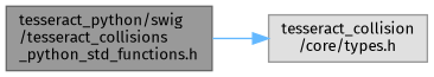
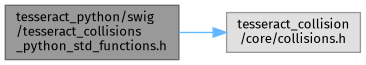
  digraph {
    rankdir=LR
    fontname="Fira Sans"
    node [fontname="Fira Sans" fontsize=10 shape=box style=filled]
    n1 [color=gray40 fillcolor=grey60 fontcolor=black height=0.2 label="tesseract_python/swig\l/tesseract_collisions\l_python_std_functions.h" width=0.4]
-   n2 [color=grey60 fillcolor="#E0E0E0" height=0.2 label="tesseract_collision\l/core/types.h" width=0.4]
+   n2 [color=grey60 fillcolor="#E0E0E0" height=0.2 label="tesseract_collision\l/core/collisions.h" width=0.4]
    n1 -> n2 [color=steelblue1 fontname="Fira Sans" fontsize=10 labelfontname=Helvetica labelfontsize=10 style=solid]
  }
